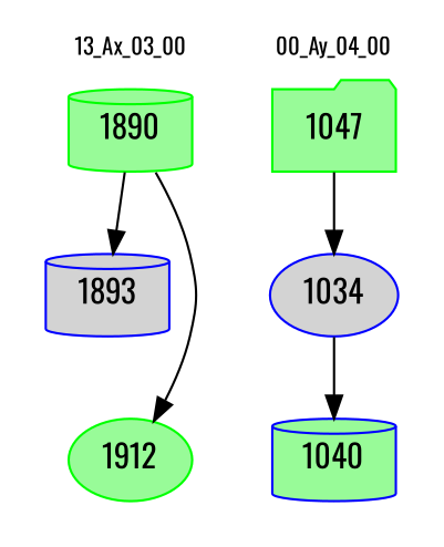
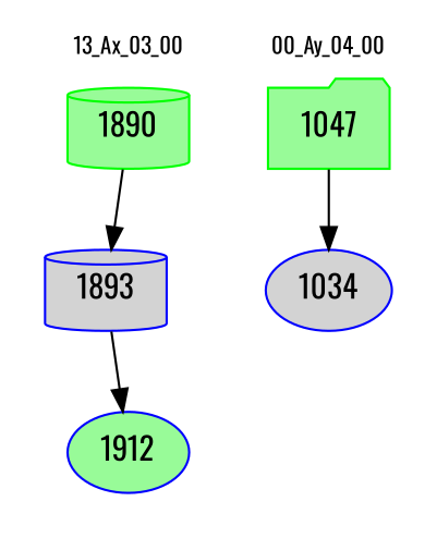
  digraph {
    fontname=Oswald
    node [color=blue fillcolor=palegreen fontname=Oswald shape=cylinder style=filled]
    edge [color=black fontname=Oswald]
    n1 [color=green label=1890]
    n2 [fillcolor=lightgrey label=1893]
-   n3 [color=green label=1912 shape=ellipse]
+   n3 [label=1912 shape=ellipse]
    n4 [color=green label=1047 shape=folder]
    n5 [fillcolor=lightgrey label=1034 shape=ellipse]
-   n6 [label=1040]
    subgraph cluster_1 {
      color=white
      fontsize=10
      label="13_Ax_03_00"
      n1
      n2
      n3
    }
    subgraph cluster_2 {
      color=white
      fontsize=10
      label="00_Ay_04_00"
      n4
      n5
-     n6
    }
    n1 -> n2
-   n1 -> n3
+   n2 -> n3
    n4 -> n5
-   n5 -> n6
  }
